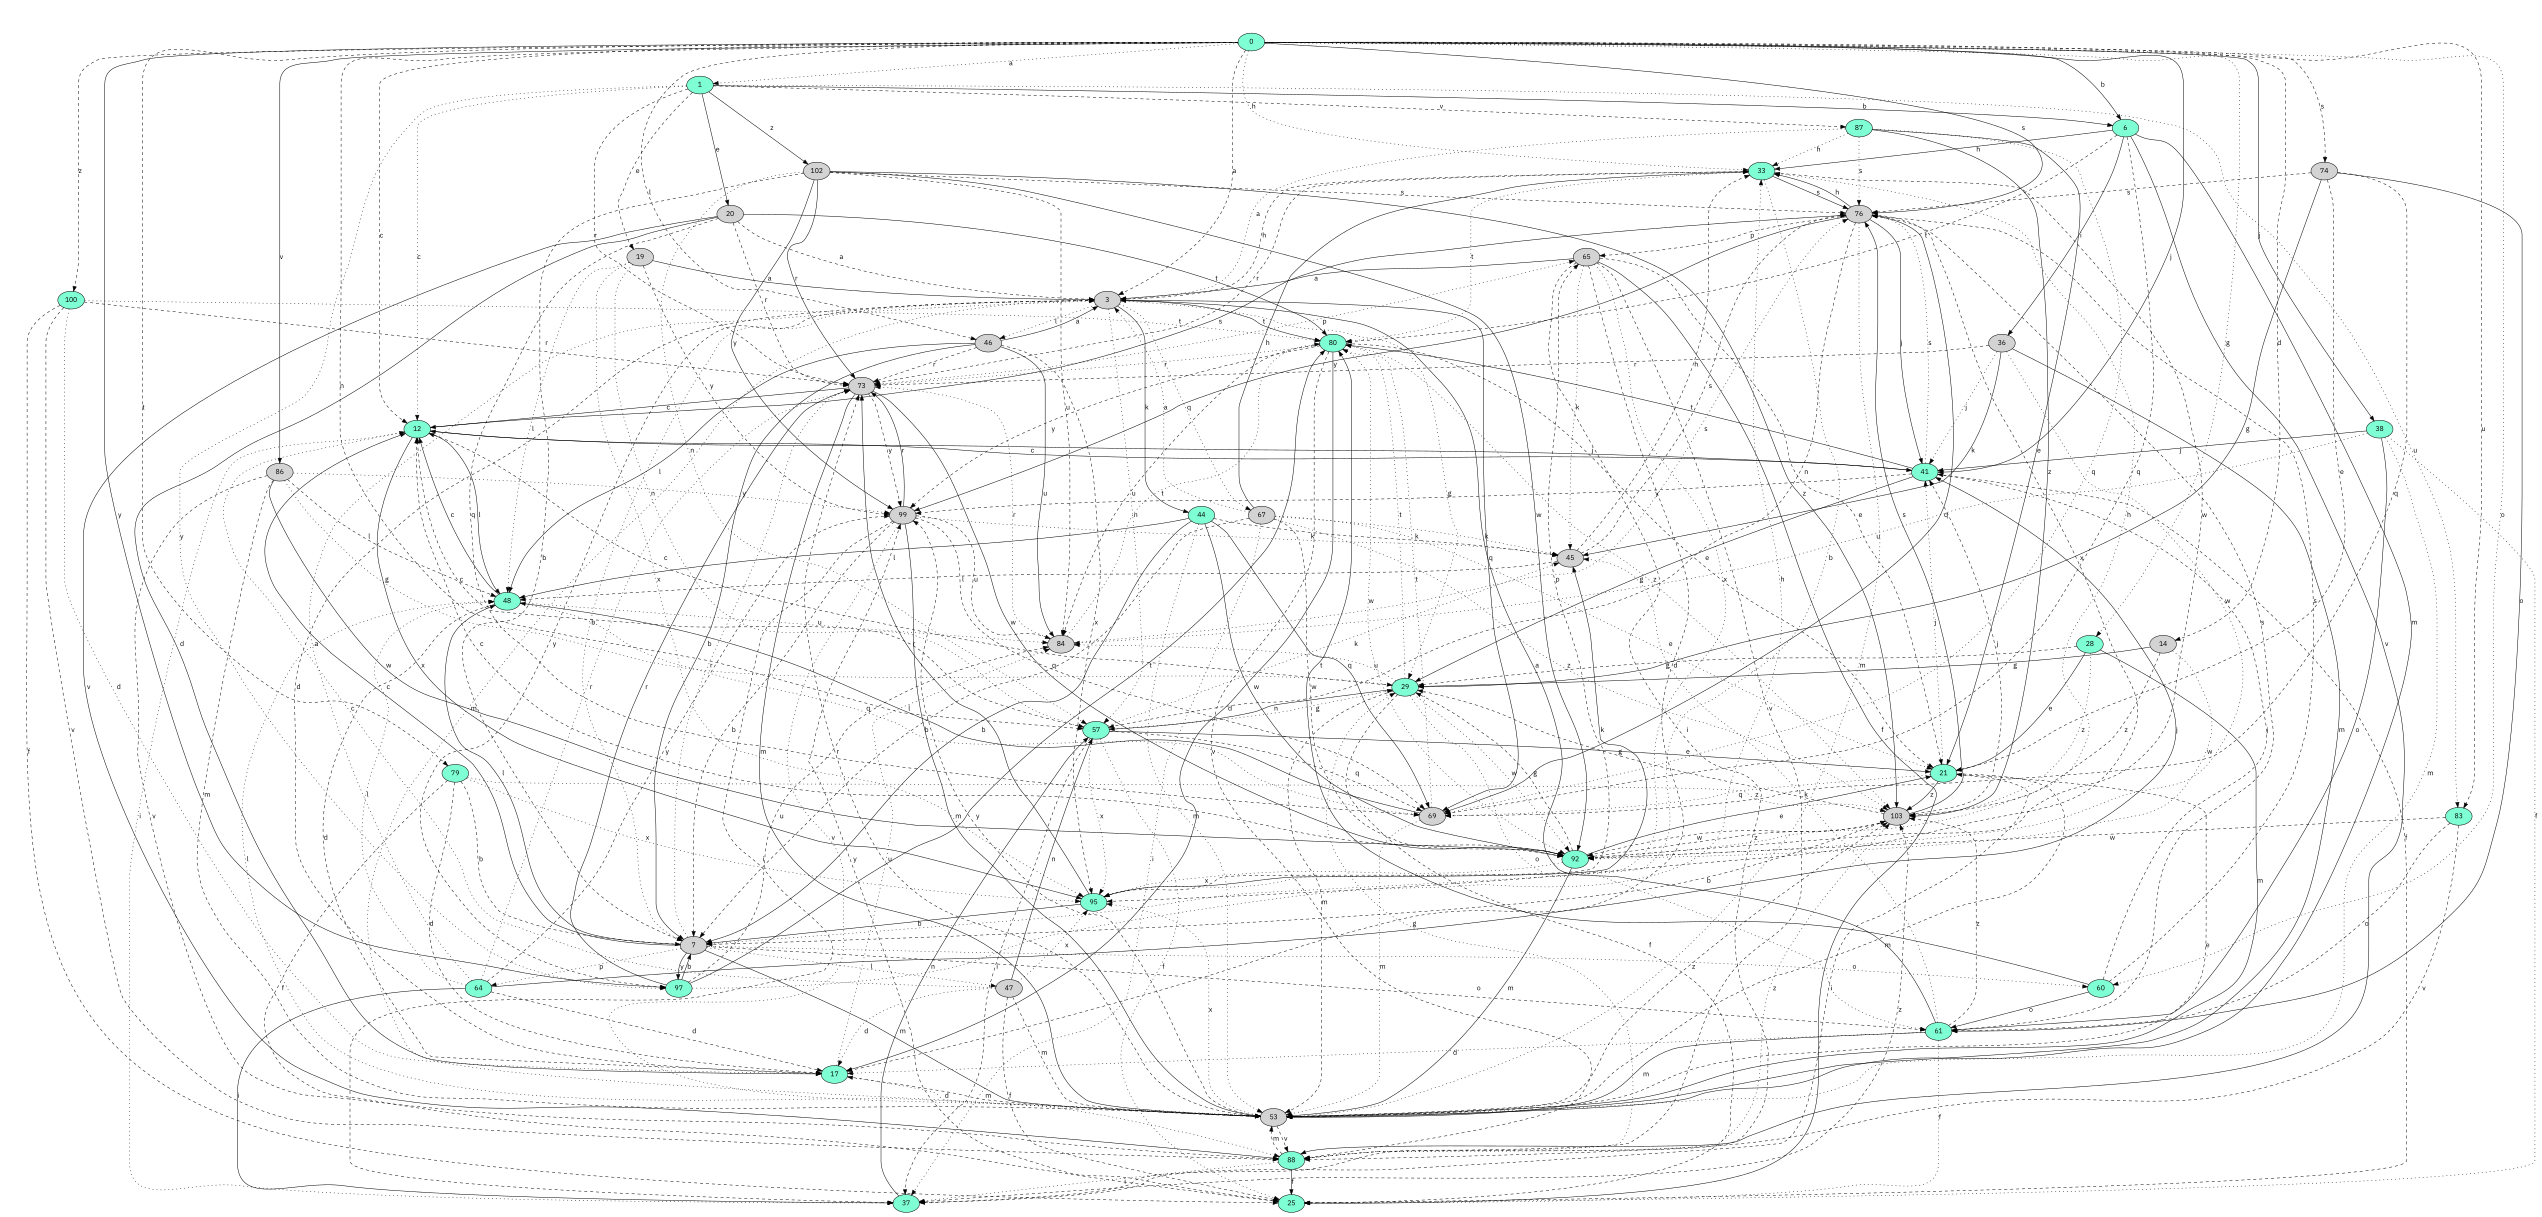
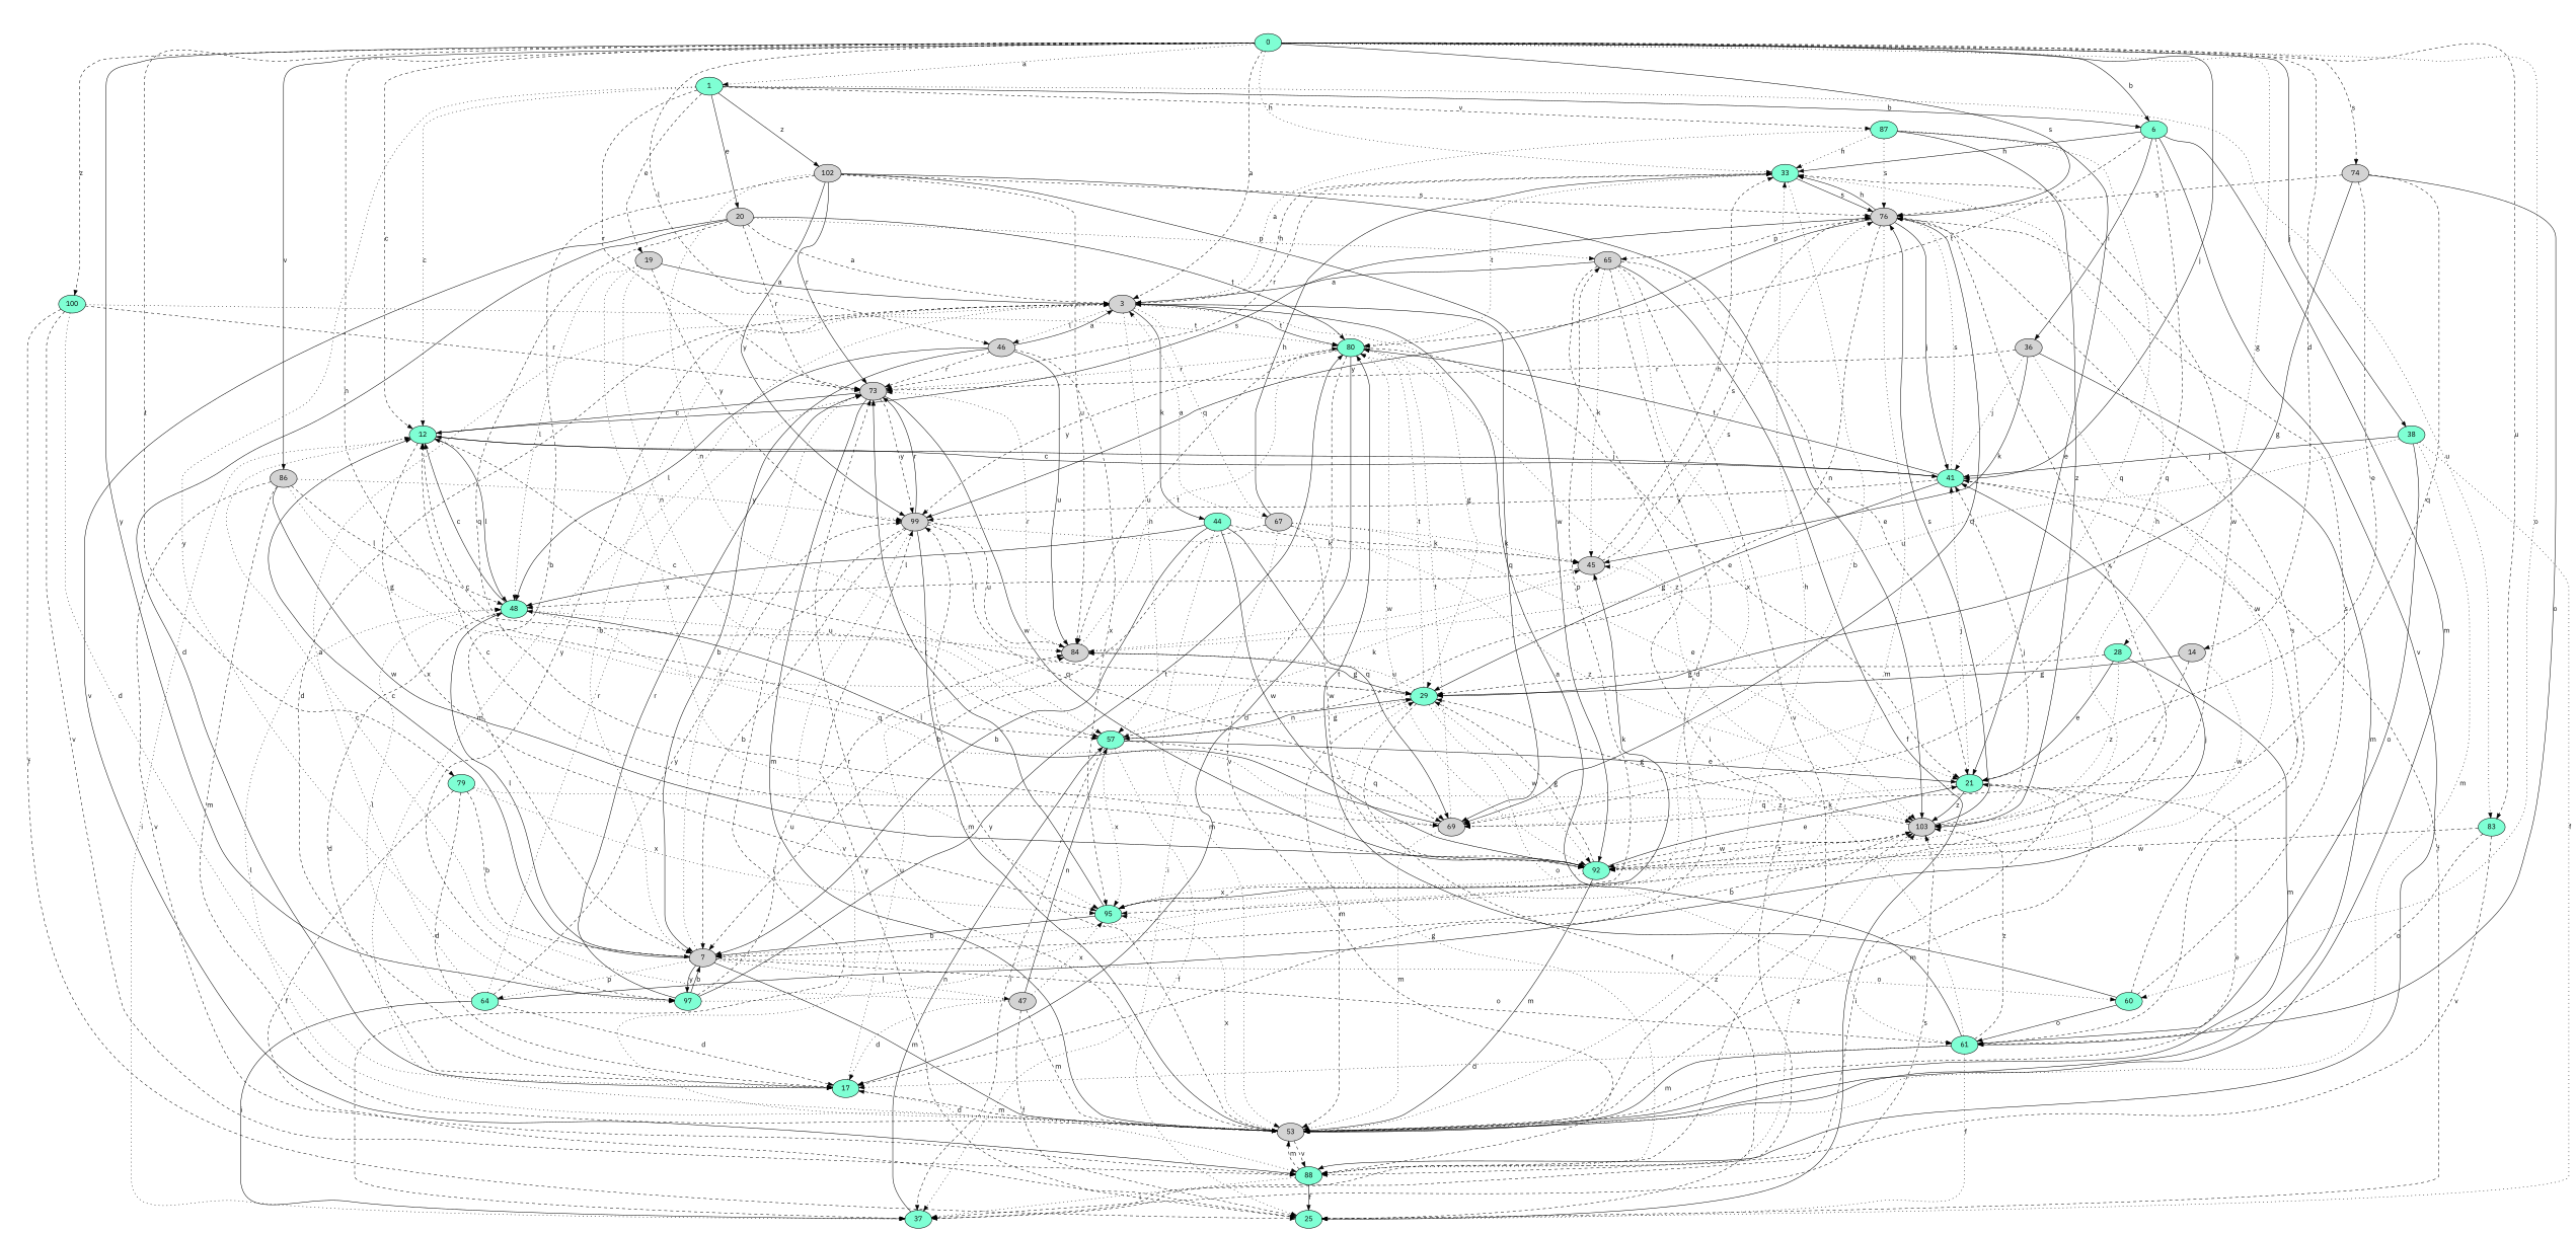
  strict digraph {
    fontname="IBM Plex Sans"
    node [fillcolor=aquamarine fontname="IBM Plex Sans" style=filled]
    edge [fontname="IBM Plex Sans" style=dashed]
    0
    1
    3 [fillcolor=lightgrey]
    6
    12
    14 [fillcolor=lightgrey]
    28
    33
    38
    41
    46 [fillcolor=lightgrey]
    57
    60
    74 [fillcolor=lightgrey]
    76 [fillcolor=lightgrey]
    79
    83
    86 [fillcolor=lightgrey]
    97
    100
    19 [fillcolor=lightgrey]
    20 [fillcolor=lightgrey]
    73 [fillcolor=lightgrey]
    87
    102 [fillcolor=lightgrey]
    7 [fillcolor=lightgrey]
    17
    29
    44
    53 [fillcolor=lightgrey]
    67 [fillcolor=lightgrey]
    69 [fillcolor=lightgrey]
    80
    36 [fillcolor=lightgrey]
    88
    48
    37
    95
    92
    103 [fillcolor=lightgrey]
    21
    61
    84 [fillcolor=lightgrey]
    25
    99 [fillcolor=lightgrey]
    45 [fillcolor=lightgrey]
    65 [fillcolor=lightgrey]
    47 [fillcolor=lightgrey]
    64
    0 -> 1 [label=a style=dotted]
    0 -> 3 [label=a]
    0 -> 6 [label=b style=solid]
    0 -> 12 [label=c]
    0 -> 14 [label=d]
    0 -> 28 [label=g style=dotted]
    0 -> 33 [label=h style=dotted]
    0 -> 38 [label=j style=solid]
    0 -> 41 [label=j style=solid]
    0 -> 46 [label=l]
    0 -> 57 [label=n]
    0 -> 60 [label=o style=dotted]
    0 -> 74 [label=s]
    0 -> 76 [label=s style=solid]
    0 -> 79 [label=t]
    0 -> 83 [label=u]
    0 -> 86 [label=v style=solid]
    0 -> 97 [label=y style=solid]
    0 -> 100 [label=z]
    1 -> 6 [label=b style=solid]
    1 -> 12 [label=c style=dotted]
    1 -> 83 [label=u style=dotted]
    1 -> 97 [label=y style=dotted]
    1 -> 19 [label=e]
    1 -> 20 [label=e style=solid]
    1 -> 73 [label=r]
    1 -> 87 [label=v]
    1 -> 102 [label=z style=solid]
    3 -> 33 [label=h]
    3 -> 46 [label=l style=dotted]
    3 -> 57 [label=n style=dotted]
    3 -> 97 [label=y]
    3 -> 7 [label=b style=dotted]
    3 -> 17 [label=d]
    3 -> 29 [label=g style=dotted]
    3 -> 44 [label=k style=solid]
    3 -> 53 [label=m style=dotted]
    3 -> 67 [label=q style=dotted]
    3 -> 69 [label=q style=solid]
    3 -> 80 [label=t style=solid]
    6 -> 33 [label=h style=solid]
    6 -> 53 [label=m style=solid]
    6 -> 69 [label=q]
    6 -> 80 [label=t]
    6 -> 36 [label=i style=solid]
    6 -> 88 [label=v style=solid]
    12 -> 41 [label=j style=solid]
    12 -> 76 [label=s style=solid]
    12 -> 48 [label=l style=solid]
    12 -> 37 [label=i style=dotted]
-   12 -> 95 [label=x style=solid]
+   12 -> 95 [label=x]
    14 -> 29 [label=g style=solid]
    14 -> 92 [label=w style=dotted]
    14 -> 103 [label=z]
    28 -> 29 [label=g]
    28 -> 53 [label=m style=solid]
    28 -> 103 [label=z style=dotted]
    28 -> 21 [label=e style=solid]
    33 -> 76 [label=s style=solid]
    33 -> 73 [label=r]
    33 -> 7 [label=b style=dotted]
    33 -> 80 [label=t style=dotted]
    33 -> 92 [label=w]
    38 -> 41 [label=j style=solid]
    38 -> 53 [label=m style=dotted]
    38 -> 61 [label=o style=solid]
    38 -> 84 [label=u style=dotted]
    38 -> 25 [label=f style=dotted]
    41 -> 12 [label=c style=solid]
    41 -> 76 [label=s style=dotted]
    41 -> 29 [label=g style=solid]
    41 -> 80 [label=t style=solid]
    41 -> 25 [label=f]
    41 -> 99 [label=y]
    46 -> 3 [label=a style=solid]
    46 -> 73 [label=r]
    46 -> 7 [label=b style=solid]
    46 -> 48 [label=l style=solid]
    46 -> 95 [label=x]
    46 -> 84 [label=u style=solid]
    57 -> 12 [label=c]
    57 -> 29 [label=g style=dotted]
    57 -> 69 [label=q]
    57 -> 37 [label=i]
    57 -> 95 [label=x style=dotted]
    57 -> 21 [label=e style=solid]
    57 -> 25 [label=f style=dotted]
    57 -> 45 [label=k style=dotted]
    60 -> 41 [label=j]
    60 -> 76 [label=s]
    60 -> 80 [label=t style=solid]
    60 -> 61 [label=o style=solid]
    74 -> 76 [label=s]
    74 -> 29 [label=g style=solid]
    74 -> 69 [label=q]
    74 -> 21 [label=e]
    74 -> 61 [label=o style=solid]
    76 -> 33 [label=h style=solid]
    76 -> 41 [label=j style=solid]
    76 -> 57 [label=n]
    76 -> 53 [label=m style=dotted]
    76 -> 69 [label=q style=solid]
    76 -> 95 [label=x]
    76 -> 99 [label=y style=solid]
    76 -> 65 [label=p]
    79 -> 7 [label=b]
    79 -> 17 [label=d]
    79 -> 95 [label=x style=dotted]
    79 -> 103 [label=z style=dotted]
    79 -> 25 [label=f]
    83 -> 88 [label=v]
    83 -> 92 [label=w]
    83 -> 61 [label=o]
    86 -> 29 [label=g style=dotted]
    86 -> 53 [label=m]
    86 -> 88 [label=v]
    86 -> 48 [label=l]
    86 -> 92 [label=w style=solid]
    86 -> 99 [label=y style=dotted]
    97 -> 33 [label=h style=dotted]
    97 -> 73 [label=r style=solid]
    97 -> 7 [label=b style=solid]
    97 -> 80 [label=t style=solid]
    97 -> 84 [label=u]
    100 -> 73 [label=r]
    100 -> 17 [label=d style=dotted]
    100 -> 80 [label=t style=dotted]
    100 -> 88 [label=v]
    100 -> 25 [label=f]
    19 -> 3 [label=a style=solid]
    19 -> 57 [label=n style=dotted]
    19 -> 48 [label=l style=dotted]
    19 -> 95 [label=x style=dotted]
    19 -> 99 [label=y]
    20 -> 3 [label=a]
    20 -> 73 [label=r]
    20 -> 17 [label=d style=solid]
    20 -> 69 [label=q]
    20 -> 80 [label=t style=solid]
    20 -> 88 [label=v style=solid]
    73 -> 12 [label=c style=solid]
    73 -> 53 [label=m style=solid]
    73 -> 92 [label=w style=solid]
    73 -> 99 [label=y]
-   73 -> 65 [label=p style=dotted]
+   20 -> 65 [label=p style=dotted]
    87 -> 3 [label=a style=dotted]
    87 -> 33 [label=h style=dotted]
    87 -> 76 [label=s style=dotted]
    87 -> 69 [label=q style=dotted]
    87 -> 103 [label=z style=solid]
    87 -> 21 [label=e style=solid]
    102 -> 57 [label=n style=dotted]
    102 -> 76 [label=s]
    102 -> 73 [label=r style=solid]
    102 -> 7 [label=b]
    102 -> 92 [label=w style=solid]
    102 -> 103 [label=z style=solid]
    102 -> 84 [label=u]
    102 -> 99 [label=y style=solid]
    7 -> 12 [label=c style=solid]
    7 -> 60 [label=o style=dotted]
    7 -> 97 [label=y style=solid]
    7 -> 73 [label=r style=dotted]
    7 -> 53 [label=m style=solid]
    7 -> 48 [label=l style=solid]
    7 -> 61 [label=o]
    7 -> 47 [label=l style=dotted]
    7 -> 64 [label=p style=dotted]
    17 -> 53 [label=m]
    17 -> 84 [label=u style=dotted]
    29 -> 12 [label=c]
    29 -> 57 [label=n style=solid]
    29 -> 53 [label=m]
    29 -> 80 [label=t style=dotted]
    29 -> 92 [label=w style=dotted]
    29 -> 61 [label=o style=dotted]
    29 -> 84 [label=u style=dotted]
    29 -> 25 [label=f]
    44 -> 7 [label=b style=solid]
    44 -> 53 [label=m style=dotted]
    44 -> 69 [label=q style=solid]
    44 -> 48 [label=l style=solid]
    44 -> 92 [label=w style=solid]
    44 -> 45 [label=k]
    53 -> 73 [label=r]
    53 -> 17 [label=d style=dotted]
    53 -> 88 [label=v]
    53 -> 48 [label=l style=dotted]
    53 -> 95 [label=x style=dotted]
    53 -> 103 [label=z]
    53 -> 21 [label=e]
    53 -> 99 [label=y]
    67 -> 3 [label=a style=dotted]
    67 -> 33 [label=h style=solid]
    67 -> 7 [label=b]
    67 -> 37 [label=i style=dotted]
    67 -> 92 [label=w]
    67 -> 103 [label=z style=dotted]
    67 -> 21 [label=e style=dotted]
    67 -> 45 [label=k style=dotted]
    69 -> 53 [label=m style=dotted]
    69 -> 80 [label=t style=dotted]
    69 -> 48 [label=l style=solid]
    80 -> 73 [label=r style=dotted]
    80 -> 17 [label=d style=solid]
    80 -> 88 [label=v]
    80 -> 92 [label=w style=dotted]
    80 -> 103 [label=z style=dotted]
    80 -> 21 [label=e]
    80 -> 84 [label=u]
    80 -> 99 [label=y]
    36 -> 41 [label=j style=dotted]
    36 -> 73 [label=r]
    36 -> 53 [label=m style=solid]
    36 -> 92 [label=w style=dotted]
    36 -> 45 [label=k style=solid]
    88 -> 29 [label=g style=dotted]
    88 -> 53 [label=m]
    88 -> 37 [label=i style=dotted]
    88 -> 103 [label=z style=dotted]
    88 -> 25 [label=f style=solid]
    48 -> 12 [label=c style=solid]
    48 -> 17 [label=d]
    48 -> 69 [label=q style=dotted]
    48 -> 84 [label=u style=dotted]
    37 -> 57 [label=n style=solid]
-   37 -> 103 [label=z]
+   37 -> 103 [label=s]
    95 -> 73 [label=r style=solid]
    95 -> 7 [label=b style=solid]
    95 -> 45 [label=k style=solid]
    95 -> 65 [label=p]
    92 -> 12 [label=c]
    92 -> 33 [label=h style=dotted]
    92 -> 29 [label=g]
    92 -> 53 [label=m style=solid]
    92 -> 95 [label=x style=dotted]
    92 -> 103 [label=z]
    92 -> 21 [label=e style=solid]
    103 -> 41 [label=j]
    103 -> 76 [label=s style=solid]
    103 -> 7 [label=b]
    103 -> 29 [label=g]
    103 -> 92 [label=w]
    21 -> 41 [label=j style=dotted]
    21 -> 53 [label=m]
    21 -> 69 [label=q style=dotted]
    21 -> 37 [label=i]
    21 -> 103 [label=z style=solid]
    61 -> 3 [label=a style=solid]
    61 -> 76 [label=s]
    61 -> 17 [label=d style=dotted]
    61 -> 53 [label=m style=solid]
    61 -> 103 [label=z]
    61 -> 25 [label=f style=dotted]
    61 -> 45 [label=k style=dotted]
    84 -> 76 [label=s style=dotted]
    84 -> 73 [label=r style=dotted]
+   84 -> 29 [label=g style=solid]
    84 -> 80 [label=t style=dotted]
    25 -> 99 [label=y]
    99 -> 73 [label=r style=solid]
    99 -> 7 [label=b]
    99 -> 53 [label=m style=solid]
    99 -> 69 [label=q]
    99 -> 88 [label=v style=dotted]
    99 -> 37 [label=i]
    99 -> 84 [label=u]
    99 -> 45 [label=k style=dotted]
    45 -> 33 [label=h]
    45 -> 76 [label=s]
    45 -> 48 [label=l]
    65 -> 3 [label=a style=solid]
    65 -> 17 [label=d]
    65 -> 88 [label=v]
    65 -> 37 [label=i]
    65 -> 95 [label=x style=dotted]
    65 -> 21 [label=e]
    65 -> 25 [label=f style=solid]
    65 -> 45 [label=k style=dotted]
    47 -> 12 [label=c style=dotted]
    47 -> 57 [label=n style=solid]
    47 -> 17 [label=d style=dotted]
    47 -> 53 [label=m]
    47 -> 95 [label=x style=dotted]
    47 -> 25 [label=f]
    64 -> 3 [label=a style=dotted]
    64 -> 41 [label=j style=solid]
    64 -> 73 [label=r style=dotted]
    64 -> 17 [label=d]
    64 -> 48 [label=l style=dotted]
    64 -> 37 [label=i style=solid]
    64 -> 99 [label=y]
  }
